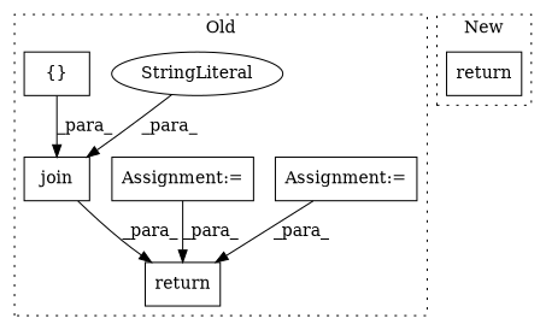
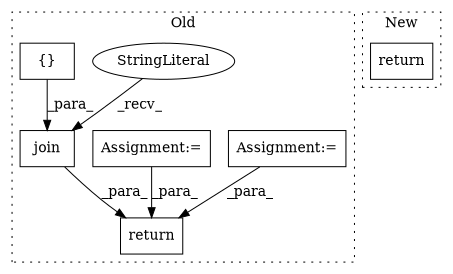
  digraph {
    node [a=41 l=7 shape=box]
    n1 [a=32 l="5,1" label=join s="735,748"]
    n2 [a=45 l=3 label=StringLiteral s=731 shape=ellipse]
    n3 [label=return s=917]
    n4 [a=7 l=2 label="Assignment:=" s=414]
    n5 [a=7 l=10 label="Assignment:=" s=429]
    n6 [a=4 l="1,1" label="{}" s="686,710"]
    n7 [label=return s=978]
    subgraph cluster_1 {
      label=Old
      style=dotted
      n1
      n2
      n3
      n4
      n5
      n6
    }
    subgraph cluster_2 {
      label=New
      style=dotted
      n7
    }
    n1 -> n3 [label=_para_]
-   n2 -> n1 [label=_para_]
+   n2 -> n1 [label=_recv_]
    n4 -> n3 [label=_para_]
    n5 -> n3 [label=_para_]
    n6 -> n1 [label=_para_]
  }
